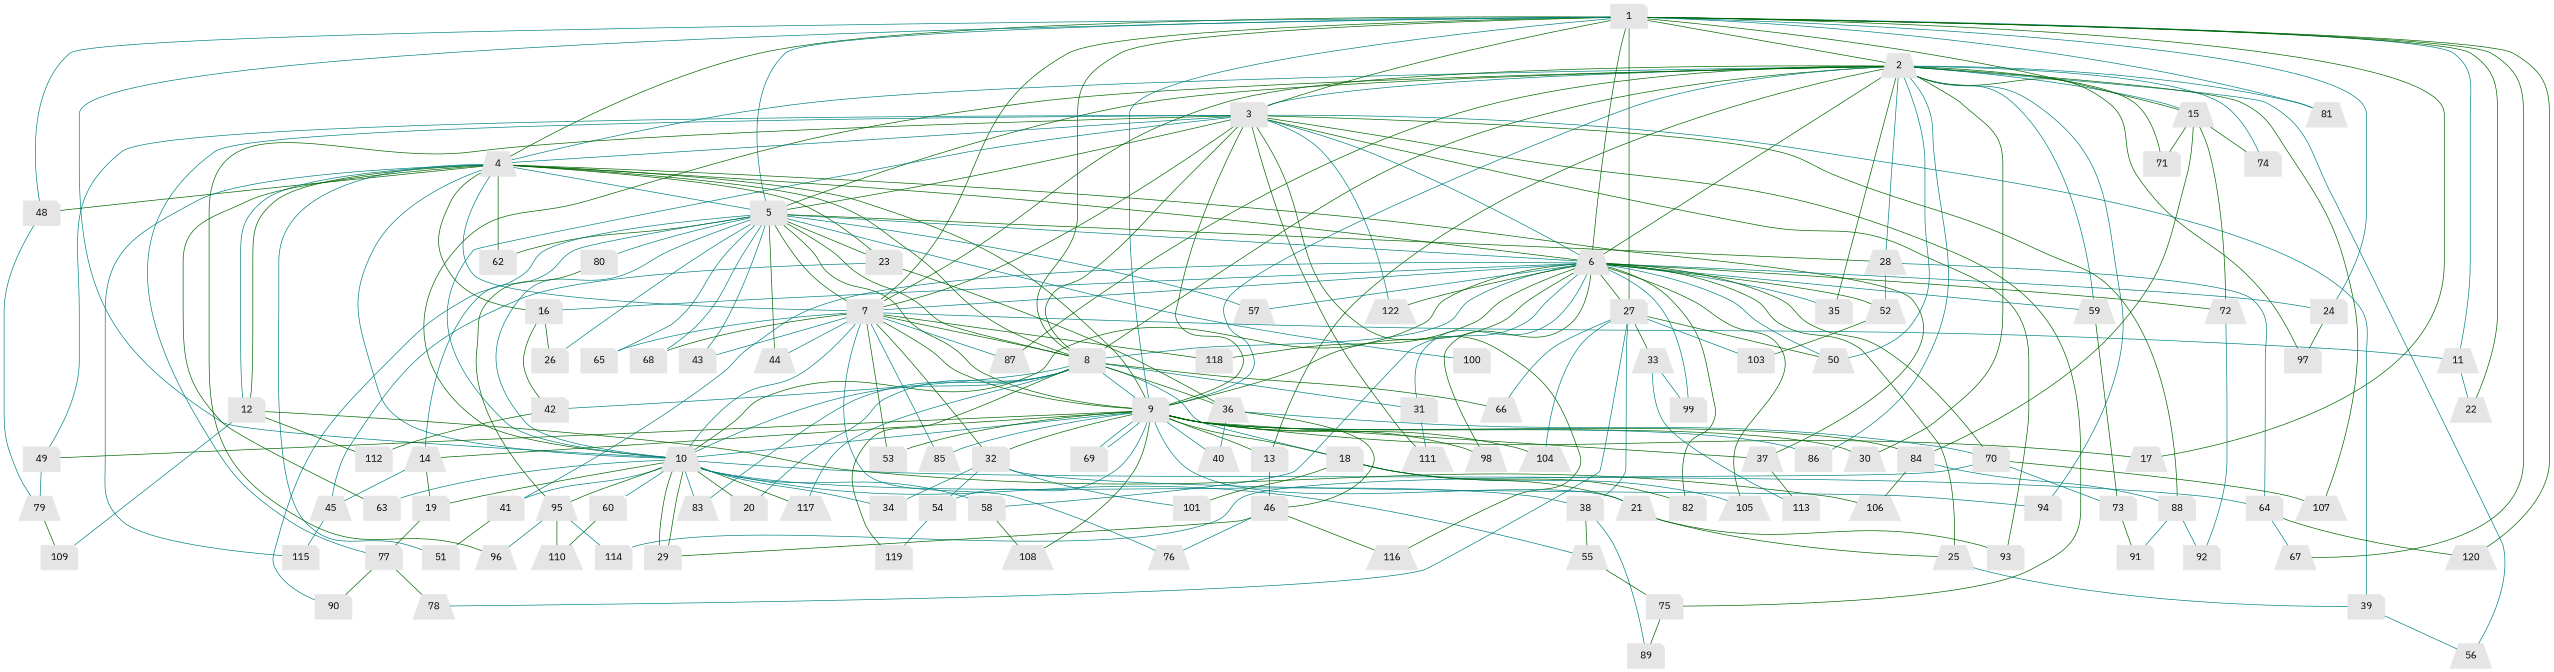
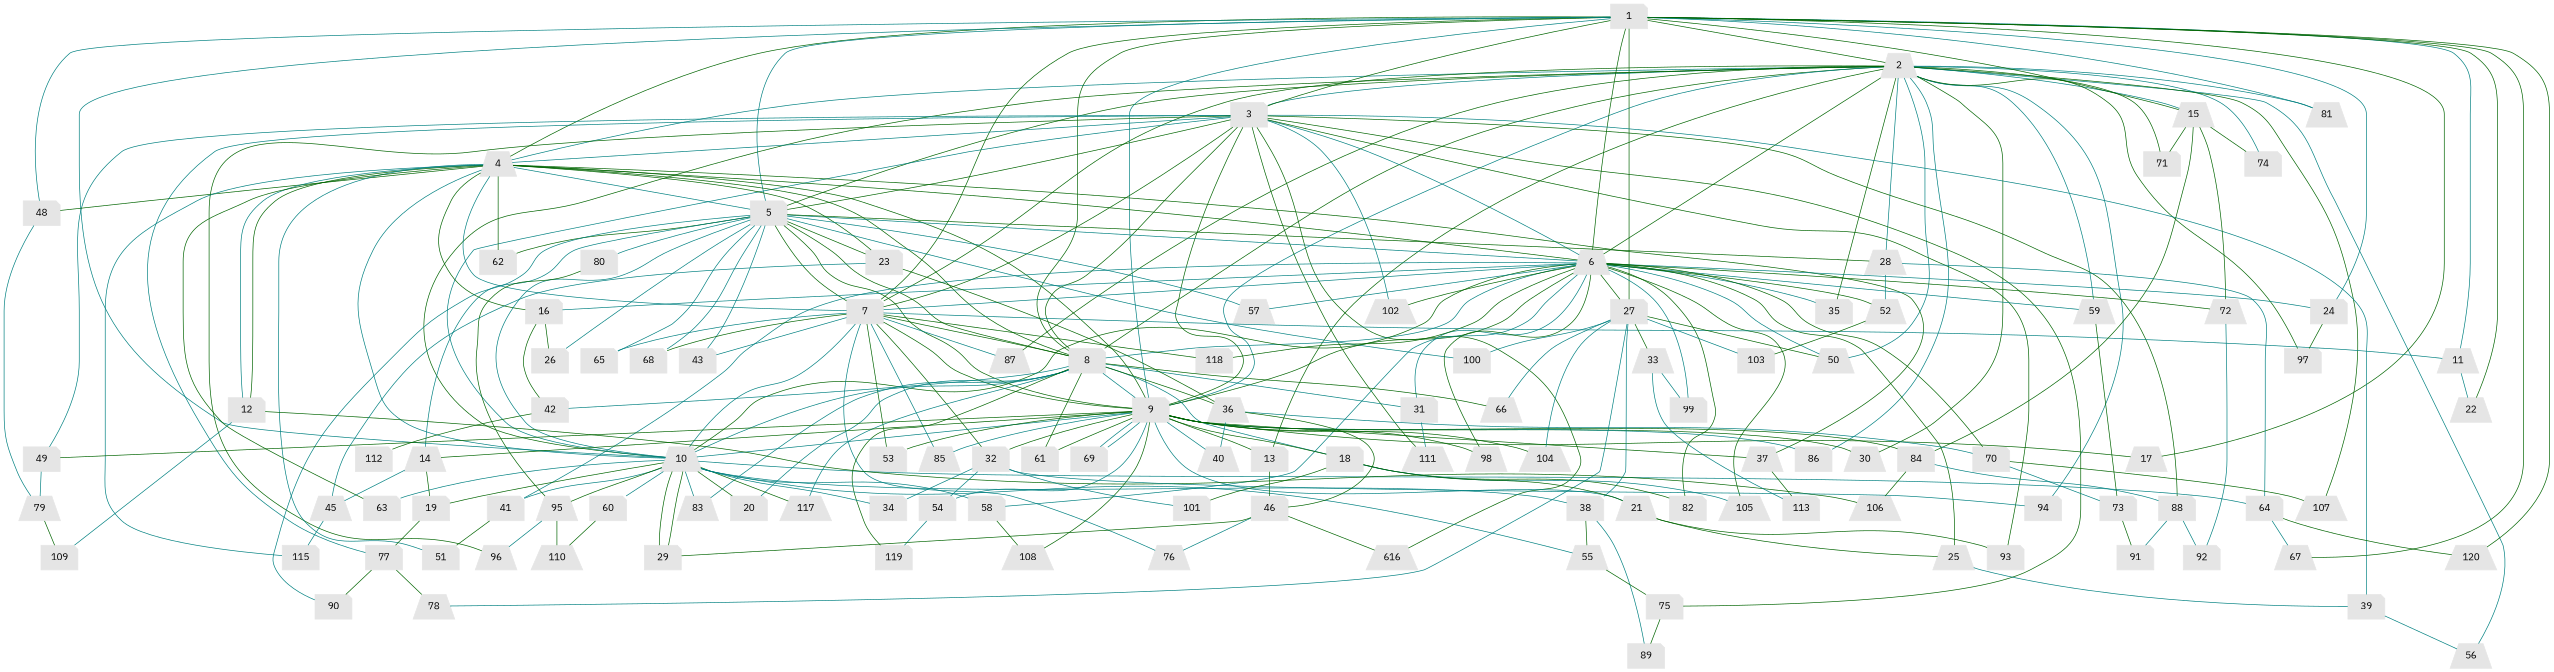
  graph {
    fontname="IBM Plex Sans"
    node [color=gray90 fontname="IBM Plex Sans" shape=note style=filled]
    edge [color=darkgreen fontname="IBM Plex Sans"]
    2 [shape=trapezium]
    1
    3
    4 [shape=trapezium]
    5
    6 [shape=trapezium]
    7
    8
    9
    10 [shape=trapezium]
    11 [shape=trapezium]
    15 [shape=trapezium]
    17 [shape=trapezium]
    22 [shape=trapezium]
    24
    27
    48
    67 [shape=trapezium]
    81 [shape=trapezium]
    120 [shape=trapezium]
    13
    28 [shape=trapezium]
    30 [shape=trapezium]
    35
    50 [shape=trapezium]
    56 [shape=trapezium]
    59 [shape=trapezium]
    71
    74
    86
    87 [shape=trapezium]
    94
    97
    107 [shape=trapezium]
    39
    49
    75
    77
    88
    93
    96 [shape=trapezium]
-   102 [shape=trapezium label=122]
+   102 [shape=trapezium]
    111 [shape=trapezium]
-   116 [shape=trapezium]
+   116 [shape=trapezium label=616]
    12
    16
    23
    37 [shape=trapezium]
    51
    62
    63
    115
    14 [shape=trapezium]
    26
    43
-   44 [shape=trapezium]
    57 [shape=trapezium]
    65
    68
    80
    90
    100
    25 [shape=trapezium]
    31
    41
    52 [shape=trapezium]
    58
    70
    72 [shape=trapezium]
    82
    98 [shape=trapezium]
    99
    105 [shape=trapezium]
    118
    32
    53
    76 [shape=trapezium]
    85 [shape=trapezium]
    18
    20
    36 [shape=trapezium]
    42
+   61
    66 [shape=trapezium]
    83 [shape=trapezium]
    117 [shape=trapezium]
    119
    21 [shape=trapezium]
    40 [shape=trapezium]
    54
    69
    84
    104 [shape=trapezium]
    108 [shape=trapezium]
    19
    29
    34
    38
    55 [shape=trapezium]
    60
    64
    95 [shape=trapezium]
    33 [shape=trapezium]
    78 [shape=trapezium]
    103
    79 [shape=trapezium]
    46
    73
    89
    92
    91
    106 [shape=trapezium]
    109
    112
    45 [shape=trapezium]
    113
-   114
    101
    110 [shape=trapezium]
    2 -- 3 [color=teal]
    2 -- 4 [color=teal]
    2 -- 5
    2 -- 6
    2 -- 7
    2 -- 8
    2 -- 9 [color=teal]
    2 -- 10
    2 -- 15 [color=teal]
    2 -- 81 [color=teal]
    2 -- 13
    2 -- 28 [color=teal]
    2 -- 30
    2 -- 35
    2 -- 50 [color=teal]
    2 -- 56 [color=teal]
    2 -- 59 [color=teal]
    2 -- 71
    2 -- 74 [color=teal]
    2 -- 86 [color=teal]
    2 -- 87
    2 -- 94 [color=teal]
    2 -- 97
    2 -- 107
    1 -- 2
    1 -- 3
    1 -- 4
    1 -- 5 [color=teal]
    1 -- 6
    1 -- 7
    1 -- 8
    1 -- 9 [color=teal]
    1 -- 10 [color=teal]
    1 -- 11 [color=teal]
    1 -- 15
    1 -- 17
    1 -- 22
    1 -- 24 [color=teal]
    1 -- 27
    1 -- 48 [color=teal]
    1 -- 67
    1 -- 81 [color=teal]
    1 -- 120
    3 -- 4 [color=teal]
    3 -- 5
    3 -- 6 [color=teal]
    3 -- 7
    3 -- 8
    3 -- 9
    3 -- 10 [color=teal]
    3 -- 39 [color=teal]
    3 -- 49 [color=teal]
    3 -- 75
    3 -- 77 [color=teal]
    3 -- 88
    3 -- 93
    3 -- 96
    3 -- 102 [color=teal]
    3 -- 111
    3 -- 116
    4 -- 5 [color=teal]
    4 -- 6
    4 -- 7 [color=teal]
    4 -- 8
    4 -- 9
    4 -- 10 [color=teal]
    4 -- 48
    4 -- 12 [color=teal]
    4 -- 12
    4 -- 16
    4 -- 23
    4 -- 37
    4 -- 51 [color=teal]
    4 -- 62
    4 -- 63
    4 -- 115 [color=teal]
    5 -- 6 [color=teal]
    5 -- 7
    5 -- 8
    5 -- 9
    5 -- 10 [color=teal]
    5 -- 28
    5 -- 23
    5 -- 62
    5 -- 14 [color=teal]
    5 -- 26 [color=teal]
    5 -- 43 [color=teal]
-   5 -- 44
    5 -- 57 [color=teal]
    5 -- 65 [color=teal]
    5 -- 68 [color=teal]
    5 -- 80 [color=teal]
    5 -- 90 [color=teal]
    5 -- 100 [color=teal]
    6 -- 7 [color=teal]
    6 -- 8 [color=teal]
    6 -- 9
    6 -- 10
    6 -- 24 [color=teal]
    6 -- 27
    6 -- 35 [color=teal]
    6 -- 50 [color=teal]
    6 -- 59 [color=teal]
    6 -- 102
    6 -- 16 [color=teal]
    6 -- 57 [color=teal]
    6 -- 25
    6 -- 31 [color=teal]
    6 -- 41 [color=teal]
    6 -- 52
    6 -- 58 [color=teal]
    6 -- 70
    6 -- 72
    6 -- 82
    6 -- 98
    6 -- 99 [color=teal]
    6 -- 105
    6 -- 118
    7 -- 8
    7 -- 9
    7 -- 10 [color=teal]
    7 -- 11 [color=teal]
    7 -- 87 [color=teal]
    7 -- 43 [color=teal]
-   7 -- 44 [color=teal]
    7 -- 65 [color=teal]
    7 -- 68
    7 -- 118
    7 -- 32
    7 -- 53
    7 -- 76 [color=teal]
    7 -- 85 [color=teal]
    8 -- 9 [color=teal]
    8 -- 10 [color=teal]
    8 -- 31 [color=teal]
    8 -- 18 [color=teal]
    8 -- 20 [color=teal]
    8 -- 36
    8 -- 42 [color=teal]
+   8 -- 61
    8 -- 66
    8 -- 83 [color=teal]
    8 -- 117 [color=teal]
    8 -- 119
    9 -- 10 [color=teal]
    9 -- 17
    9 -- 13
    9 -- 30
    9 -- 86 [color=teal]
    9 -- 49
    9 -- 37
    9 -- 14
    9 -- 98
    9 -- 32
    9 -- 53
    9 -- 85 [color=teal]
    9 -- 18
+   9 -- 61
    9 -- 21 [color=teal]
    9 -- 40 [color=teal]
    9 -- 54 [color=teal]
    9 -- 69 [color=teal]
    9 -- 69 [color=teal]
    9 -- 84
    9 -- 104
    9 -- 108
    10 -- 63 [color=teal]
    10 -- 41 [color=teal]
    10 -- 58 [color=teal]
    10 -- 20
    10 -- 83 [color=teal]
    10 -- 117
    10 -- 19
    10 -- 29
    10 -- 29
    10 -- 34 [color=teal]
    10 -- 38 [color=teal]
    10 -- 55 [color=teal]
    10 -- 60 [color=teal]
    10 -- 64 [color=teal]
    10 -- 95
    11 -- 22 [color=teal]
    15 -- 71
    15 -- 74
    15 -- 72
    15 -- 84
    24 -- 97
    27 -- 50
+   27 -- 100 [color=teal]
    27 -- 66 [color=teal]
    27 -- 104 [color=teal]
    27 -- 38 [color=teal]
    27 -- 33
    27 -- 78 [color=teal]
    27 -- 103 [color=teal]
    48 -- 79 [color=teal]
    13 -- 46
    28 -- 52 [color=teal]
    28 -- 64 [color=teal]
    59 -- 73
    39 -- 56 [color=teal]
    49 -- 79 [color=teal]
    75 -- 89
    77 -- 90
    77 -- 78
    88 -- 92 [color=teal]
    88 -- 91 [color=teal]
    12 -- 106
    12 -- 109 [color=teal]
-   12 -- 112
    16 -- 26
    16 -- 42
    23 -- 36
    23 -- 45 [color=teal]
    37 -- 113
    14 -- 19
    14 -- 45 [color=teal]
    80 -- 95
    25 -- 39 [color=teal]
    31 -- 111 [color=teal]
    41 -- 51
    52 -- 103
    58 -- 108
    70 -- 107
    70 -- 73 [color=teal]
-   70 -- 114 [color=teal]
    72 -- 92 [color=teal]
    32 -- 94 [color=teal]
    32 -- 54 [color=teal]
    32 -- 34 [color=teal]
    32 -- 101 [color=teal]
    18 -- 82
    18 -- 105 [color=teal]
    18 -- 21
    18 -- 101
    36 -- 70 [color=teal]
    36 -- 40 [color=teal]
    36 -- 46
    42 -- 112
    21 -- 93
    21 -- 25
    54 -- 119 [color=teal]
    84 -- 88 [color=teal]
    84 -- 106
    19 -- 77
    38 -- 55
    38 -- 89 [color=teal]
    55 -- 75
    60 -- 110
    64 -- 67 [color=teal]
    64 -- 120
    95 -- 96 [color=teal]
-   95 -- 114 [color=teal]
    95 -- 110
    33 -- 99 [color=teal]
    33 -- 113 [color=teal]
    79 -- 109
    46 -- 116
    46 -- 76 [color=teal]
    46 -- 29
    73 -- 91
    45 -- 115 [color=teal]
  }
